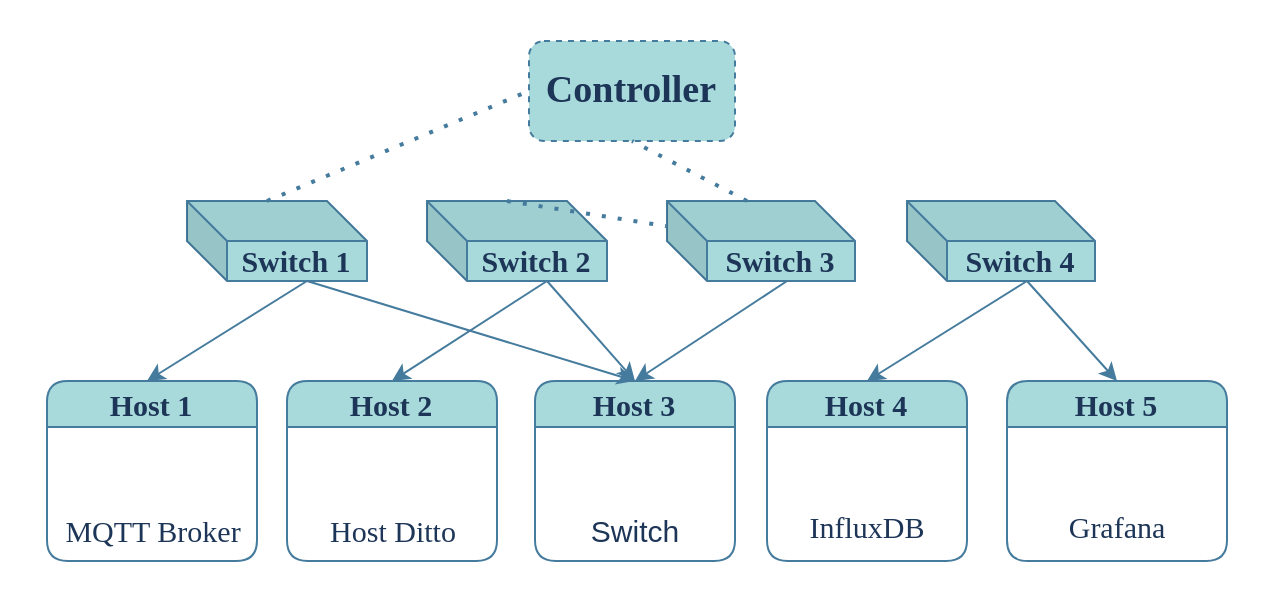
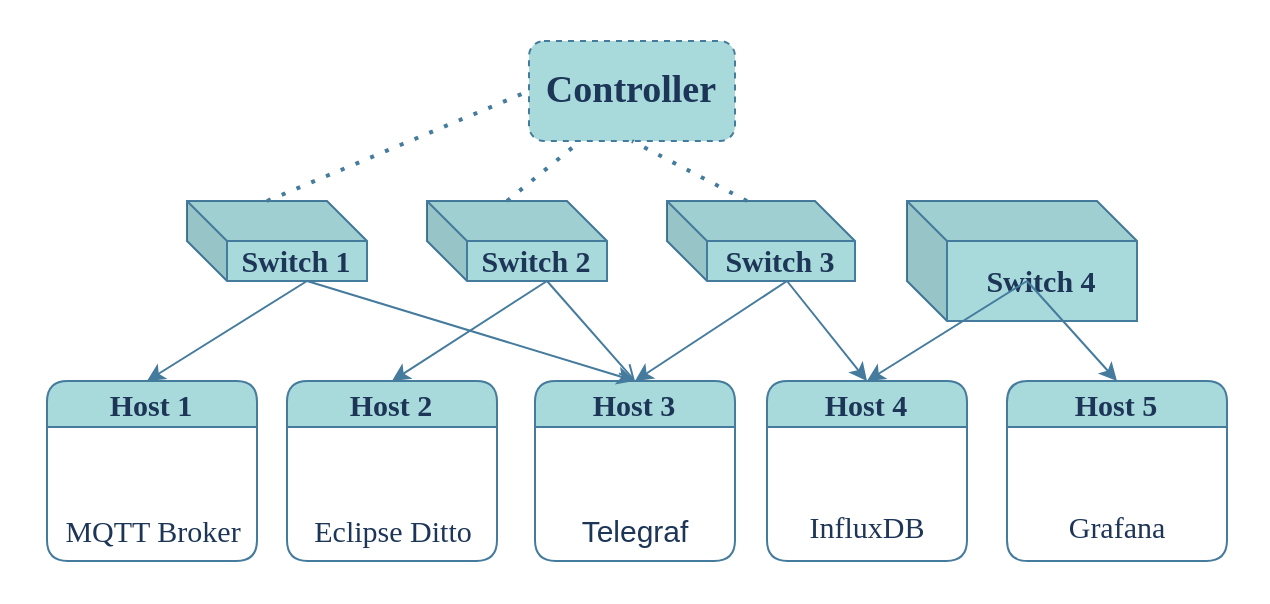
  <mxCell id="0" />
  <mxCell id="1" parent="0" />
  <mxCell id="2" value="Host 1" style="swimlane;startSize=23;labelBackgroundColor=none;fillColor=#A8DADC;strokeColor=#457B9D;fontColor=#1D3557;fontSize=15;fontFamily=Times New Roman;rounded=1;" parent="1" vertex="1"><mxGeometry x="23" y="190" width="105" height="90" as="geometry" /></mxCell>
  <mxCell id="3" value="" style="shape=image;verticalLabelPosition=bottom;labelBackgroundColor=none;verticalAlign=top;aspect=fixed;imageAspect=0;image=https://vmssoftware.com/images/intro/product/mosquitto.png;fillColor=#A8DADC;strokeColor=#457B9D;fontColor=#1D3557;rounded=1;" parent="2" vertex="1"><mxGeometry x="35" y="27.5" width="35" height="35" as="geometry" /></mxCell>
  <mxCell id="4" value="&lt;font face=&quot;Times New Roman&quot; style=&quot;font-size: 15px;&quot;&gt;MQTT Broker&lt;/font&gt;" style="text;html=1;align=center;verticalAlign=middle;resizable=0;points=[];autosize=1;strokeColor=none;fillColor=none;labelBackgroundColor=none;fontColor=#1D3557;rounded=1;" parent="2" vertex="1"><mxGeometry x="-2.5" y="60" width="110" height="30" as="geometry" /></mxCell>
  <mxCell id="5" value="&lt;font face=&quot;Times New Roman&quot; style=&quot;font-size: 19px;&quot;&gt;&lt;b&gt;Controller&lt;/b&gt;&lt;/font&gt;" style="rounded=1;whiteSpace=wrap;html=1;labelBackgroundColor=none;fillColor=#A8DADC;strokeColor=#457B9D;fontColor=#1D3557;dashed=1;" parent="1" vertex="1"><mxGeometry x="264" y="20" width="103" height="50" as="geometry" /></mxCell>
  <mxCell id="6" value="Host 2" style="swimlane;startSize=23;labelBackgroundColor=none;fillColor=#A8DADC;strokeColor=#457B9D;fontColor=#1D3557;fontSize=15;fontFamily=Times New Roman;rounded=1;" parent="1" vertex="1"><mxGeometry x="143" y="190" width="105" height="90" as="geometry" /></mxCell>
- <mxCell id="7" value="&lt;font face=&quot;Times New Roman&quot; style=&quot;font-size: 15px;&quot;&gt;Host Ditto&lt;/font&gt;" style="text;html=1;align=center;verticalAlign=middle;resizable=0;points=[];autosize=1;strokeColor=none;fillColor=none;labelBackgroundColor=none;fontColor=#1D3557;rounded=1;" parent="6" vertex="1"><mxGeometry x="2.5" y="60" width="100" height="30" as="geometry" /></mxCell>
+ <mxCell id="7" value="&lt;font face=&quot;Times New Roman&quot; style=&quot;font-size: 15px;&quot;&gt;Eclipse Ditto&lt;/font&gt;" style="text;html=1;align=center;verticalAlign=middle;resizable=0;points=[];autosize=1;strokeColor=none;fillColor=none;labelBackgroundColor=none;fontColor=#1D3557;rounded=1;" parent="6" vertex="1"><mxGeometry x="2.5" y="60" width="100" height="30" as="geometry" /></mxCell>
  <mxCell id="8" value="" style="shape=image;verticalLabelPosition=bottom;labelBackgroundColor=none;verticalAlign=top;aspect=fixed;imageAspect=0;image=https://predictiveworks.github.io/assets/images/ditto.png;fillColor=#A8DADC;strokeColor=#457B9D;fontColor=#1D3557;rounded=1;" parent="6" vertex="1"><mxGeometry x="35" y="27.5" width="35" height="35" as="geometry" /></mxCell>
  <mxCell id="9" value="Host 3" style="swimlane;startSize=23;labelBackgroundColor=none;fillColor=#A8DADC;strokeColor=#457B9D;fontColor=#1D3557;fontSize=15;fontFamily=Times New Roman;rounded=1;" parent="1" vertex="1"><mxGeometry x="267" y="190" width="100" height="90" as="geometry" /></mxCell>
- <mxCell id="10" value="&lt;font style=&quot;font-size: 15px;&quot;&gt;Switch&lt;/font&gt;" style="text;html=1;align=center;verticalAlign=middle;resizable=0;points=[];autosize=1;strokeColor=none;fillColor=none;labelBackgroundColor=none;fontColor=#1D3557;rounded=1;" parent="9" vertex="1"><mxGeometry x="10" y="60" width="80" height="30" as="geometry" /></mxCell>
+ <mxCell id="10" value="&lt;font style=&quot;font-size: 15px;&quot;&gt;Telegraf&lt;/font&gt;" style="text;html=1;align=center;verticalAlign=middle;resizable=0;points=[];autosize=1;strokeColor=none;fillColor=none;labelBackgroundColor=none;fontColor=#1D3557;rounded=1;" parent="9" vertex="1"><mxGeometry x="10" y="60" width="80" height="30" as="geometry" /></mxCell>
  <mxCell id="11" value="" style="shape=image;verticalLabelPosition=bottom;labelBackgroundColor=none;verticalAlign=top;aspect=fixed;imageAspect=0;image=https://projects.task.gda.pl/uploads/-/system/project/avatar/318/telegraf_role_logo.png;fillColor=#A8DADC;strokeColor=#457B9D;fontColor=#1D3557;rounded=1;" parent="9" vertex="1"><mxGeometry x="34.75" y="29.75" width="30.5" height="30.5" as="geometry" /></mxCell>
  <mxCell id="12" value="Host 4" style="swimlane;startSize=23;labelBackgroundColor=none;fillColor=#A8DADC;strokeColor=#457B9D;fontColor=#1D3557;fontSize=15;fontFamily=Times New Roman;rounded=1;" parent="1" vertex="1"><mxGeometry x="383" y="190" width="100" height="90" as="geometry" /></mxCell>
  <mxCell id="13" value="&lt;font face=&quot;Times New Roman&quot; style=&quot;font-size: 15px;&quot;&gt;InfluxDB&lt;/font&gt;" style="text;html=1;align=center;verticalAlign=middle;resizable=0;points=[];autosize=1;strokeColor=none;fillColor=none;labelBackgroundColor=none;fontColor=#1D3557;rounded=1;" parent="12" vertex="1"><mxGeometry x="10" y="58" width="80" height="30" as="geometry" /></mxCell>
  <mxCell id="14" value="" style="shape=image;verticalLabelPosition=bottom;labelBackgroundColor=none;verticalAlign=top;aspect=fixed;imageAspect=0;image=https://assets.zabbix.com/img/brands/influxdb.svg;fillColor=#A8DADC;strokeColor=#457B9D;fontColor=#1D3557;direction=south;rounded=1;" parent="12" vertex="1"><mxGeometry x="34.4" y="29.41" width="31.19" height="31.19" as="geometry" /></mxCell>
  <mxCell id="15" value="Host 5" style="swimlane;startSize=23;labelBackgroundColor=none;fillColor=#A8DADC;strokeColor=#457B9D;fontColor=#1D3557;fontSize=15;fontFamily=Times New Roman;rounded=1;" parent="1" vertex="1"><mxGeometry x="503" y="190" width="110" height="90" as="geometry" /></mxCell>
  <mxCell id="16" value="&lt;font face=&quot;Times New Roman&quot; style=&quot;font-size: 15px;&quot;&gt;Grafana&lt;/font&gt;" style="text;html=1;align=center;verticalAlign=middle;resizable=0;points=[];autosize=1;strokeColor=none;fillColor=none;labelBackgroundColor=none;fontColor=#1D3557;rounded=1;" parent="15" vertex="1"><mxGeometry x="20" y="58" width="70" height="30" as="geometry" /></mxCell>
  <mxCell id="17" value="" style="shape=image;verticalLabelPosition=bottom;labelBackgroundColor=none;verticalAlign=top;aspect=fixed;imageAspect=0;image=https://seeklogo.com/images/G/grafana-logo-15BA0AFA8A-seeklogo.com.png;fillColor=#A8DADC;strokeColor=#457B9D;fontColor=#1D3557;rounded=1;" parent="15" vertex="1"><mxGeometry x="35.28" y="28.99" width="29.45" height="32.02" as="geometry" /></mxCell>
  <mxCell id="18" value="&lt;font face=&quot;Times New Roman&quot; style=&quot;font-size: 15px;&quot;&gt;&lt;b&gt;Switch 1&lt;/b&gt;&lt;/font&gt;" style="shape=cube;whiteSpace=wrap;html=1;boundedLbl=1;backgroundOutline=1;darkOpacity=0.05;darkOpacity2=0.1;labelBackgroundColor=none;fillColor=#A8DADC;strokeColor=#457B9D;fontColor=#1D3557;rounded=1;" parent="1" vertex="1"><mxGeometry x="93" y="100" width="90" height="40" as="geometry" /></mxCell>
  <mxCell id="19" value="&lt;font face=&quot;Times New Roman&quot; style=&quot;font-size: 15px;&quot;&gt;&lt;b&gt;Switch 2&lt;/b&gt;&lt;/font&gt;" style="shape=cube;whiteSpace=wrap;html=1;boundedLbl=1;backgroundOutline=1;darkOpacity=0.05;darkOpacity2=0.1;labelBackgroundColor=none;fillColor=#A8DADC;strokeColor=#457B9D;fontColor=#1D3557;rounded=1;" parent="1" vertex="1"><mxGeometry x="213" y="100" width="90" height="40" as="geometry" /></mxCell>
  <mxCell id="20" value="&lt;font face=&quot;Times New Roman&quot; style=&quot;font-size: 15px;&quot;&gt;&lt;b&gt;Switch 3&lt;/b&gt;&lt;/font&gt;" style="shape=cube;whiteSpace=wrap;html=1;boundedLbl=1;backgroundOutline=1;darkOpacity=0.05;darkOpacity2=0.1;labelBackgroundColor=none;fillColor=#A8DADC;strokeColor=#457B9D;fontColor=#1D3557;rounded=1;" parent="1" vertex="1"><mxGeometry x="333" y="100" width="94" height="40" as="geometry" /></mxCell>
- <mxCell id="21" value="&lt;font face=&quot;Times New Roman&quot; style=&quot;font-size: 15px;&quot;&gt;&lt;b&gt;Switch 4&lt;/b&gt;&lt;/font&gt;" style="shape=cube;whiteSpace=wrap;html=1;boundedLbl=1;backgroundOutline=1;darkOpacity=0.05;darkOpacity2=0.1;labelBackgroundColor=none;fillColor=#A8DADC;strokeColor=#457B9D;fontColor=#1D3557;rounded=1;" parent="1" vertex="1"><mxGeometry x="453" y="100" width="94" height="40" as="geometry" /></mxCell>
+ <mxCell id="21" value="&lt;font face=&quot;Times New Roman&quot; style=&quot;font-size: 15px;&quot;&gt;&lt;b&gt;Switch 4&lt;/b&gt;&lt;/font&gt;" style="shape=cube;whiteSpace=wrap;html=1;boundedLbl=1;backgroundOutline=1;darkOpacity=0.05;darkOpacity2=0.1;labelBackgroundColor=none;fillColor=#A8DADC;strokeColor=#457B9D;fontColor=#1D3557;rounded=1;" parent="1" vertex="1"><mxGeometry x="453" y="100" width="115" height="60" as="geometry" /></mxCell>
  <mxCell id="22" value="" style="endArrow=none;dashed=1;html=1;dashPattern=1 3;strokeWidth=2;rounded=1;entryX=0;entryY=0.5;entryDx=0;entryDy=0;exitX=0;exitY=0;exitDx=40;exitDy=0;exitPerimeter=0;labelBackgroundColor=none;strokeColor=#457B9D;fontColor=default;" parent="1" source="18" target="5" edge="1"><mxGeometry width="50" height="50" relative="1" as="geometry"><mxPoint x="173" y="60" as="sourcePoint" /><mxPoint x="323" y="-30" as="targetPoint" /></mxGeometry></mxCell>
- <mxCell id="23" value="" style="endArrow=none;dashed=1;html=1;dashPattern=1 3;strokeWidth=2;rounded=1;exitX=0;exitY=0;exitDx=40;exitDy=0;exitPerimeter=0;labelBackgroundColor=none;strokeColor=#457B9D;fontColor=default;" parent="1" source="19" target="20" edge="1"><mxGeometry width="50" height="50" relative="1" as="geometry"><mxPoint x="303" y="60" as="sourcePoint" /><mxPoint x="453" y="-30" as="targetPoint" /></mxGeometry></mxCell>
+ <mxCell id="23" value="" style="endArrow=none;dashed=1;html=1;dashPattern=1 3;strokeWidth=2;rounded=1;entryX=0.25;entryY=1;entryDx=0;entryDy=0;exitX=0;exitY=0;exitDx=40;exitDy=0;exitPerimeter=0;labelBackgroundColor=none;strokeColor=#457B9D;fontColor=default;" parent="1" source="19" target="5" edge="1"><mxGeometry width="50" height="50" relative="1" as="geometry"><mxPoint x="303" y="60" as="sourcePoint" /><mxPoint x="453" y="-30" as="targetPoint" /></mxGeometry></mxCell>
  <mxCell id="24" value="" style="endArrow=none;dashed=1;html=1;dashPattern=1 3;strokeWidth=2;rounded=1;entryX=0.5;entryY=1;entryDx=0;entryDy=0;exitX=0;exitY=0;exitDx=40;exitDy=0;exitPerimeter=0;labelBackgroundColor=none;strokeColor=#457B9D;fontColor=default;" parent="1" source="20" target="5" edge="1"><mxGeometry width="50" height="50" relative="1" as="geometry"><mxPoint x="452" y="70" as="sourcePoint" /><mxPoint x="513" y="-30" as="targetPoint" /></mxGeometry></mxCell>
  <mxCell id="25" value="" style="endArrow=classic;html=1;exitX=0;exitY=0;exitDx=60;exitDy=40;exitPerimeter=0;labelBackgroundColor=none;strokeColor=#457B9D;fontColor=default;targetPerimeterSpacing=10;rounded=1;arcSize=20;" parent="1" source="18" edge="1"><mxGeometry width="50" height="50" relative="1" as="geometry"><mxPoint x="103" y="120" as="sourcePoint" /><mxPoint x="73" y="190" as="targetPoint" /></mxGeometry></mxCell>
  <mxCell id="26" value="" style="endArrow=classic;html=1;rounded=1;labelBackgroundColor=none;strokeColor=#457B9D;fontColor=default;entryX=0.5;entryY=0;entryDx=0;entryDy=0;" parent="1" target="9" edge="1"><mxGeometry width="50" height="50" relative="1" as="geometry"><mxPoint x="153" y="140" as="sourcePoint" /><mxPoint x="313" y="190" as="targetPoint" /></mxGeometry></mxCell>
  <mxCell id="27" value="" style="endArrow=classic;html=1;rounded=1;exitX=0;exitY=0;exitDx=60;exitDy=40;exitPerimeter=0;entryX=0.5;entryY=0;entryDx=0;entryDy=0;labelBackgroundColor=none;strokeColor=#457B9D;fontColor=default;targetPerimeterSpacing=7;" parent="1" source="19" target="6" edge="1"><mxGeometry width="50" height="50" relative="1" as="geometry"><mxPoint x="323" y="130" as="sourcePoint" /><mxPoint x="223" y="190" as="targetPoint" /></mxGeometry></mxCell>
  <mxCell id="28" value="" style="endArrow=classic;html=1;rounded=1;exitX=0;exitY=0;exitDx=60;exitDy=40;exitPerimeter=0;labelBackgroundColor=none;strokeColor=#457B9D;fontColor=default;entryX=0.5;entryY=0;entryDx=0;entryDy=0;" parent="1" source="20" target="9" edge="1"><mxGeometry width="50" height="50" relative="1" as="geometry"><mxPoint x="383" y="170" as="sourcePoint" /><mxPoint x="323" y="190" as="targetPoint" /></mxGeometry></mxCell>
+ <mxCell id="29" value="" style="endArrow=classic;html=1;rounded=1;exitX=0;exitY=0;exitDx=60;exitDy=40;exitPerimeter=0;entryX=0.5;entryY=0;entryDx=0;entryDy=0;labelBackgroundColor=none;strokeColor=#457B9D;fontColor=default;" parent="1" source="20" target="12" edge="1"><mxGeometry width="50" height="50" relative="1" as="geometry"><mxPoint x="383" y="170" as="sourcePoint" /><mxPoint x="523" y="160" as="targetPoint" /></mxGeometry></mxCell>
  <mxCell id="30" value="" style="endArrow=classic;html=1;rounded=1;exitX=0;exitY=0;exitDx=60;exitDy=40;exitPerimeter=0;entryX=0.5;entryY=0;entryDx=0;entryDy=0;labelBackgroundColor=none;strokeColor=#457B9D;fontColor=default;" parent="1" source="21" target="12" edge="1"><mxGeometry width="50" height="50" relative="1" as="geometry"><mxPoint x="643" y="110" as="sourcePoint" /><mxPoint x="563" y="180" as="targetPoint" /></mxGeometry></mxCell>
  <mxCell id="31" value="" style="endArrow=classic;html=1;rounded=1;entryX=0.5;entryY=0;entryDx=0;entryDy=0;exitX=0;exitY=0;exitDx=60;exitDy=40;exitPerimeter=0;labelBackgroundColor=none;strokeColor=#457B9D;fontColor=default;" parent="1" source="21" target="15" edge="1"><mxGeometry width="50" height="50" relative="1" as="geometry"><mxPoint x="643" y="110" as="sourcePoint" /><mxPoint x="443" y="180" as="targetPoint" /></mxGeometry></mxCell>
- <mxCell id="32" value="" style="endArrow=classic;html=1;rounded=1;exitX=0;exitY=0;exitDx=60;exitDy=40;exitPerimeter=0;labelBackgroundColor=none;strokeColor=#457B9D;fontColor=default;entryX=0.5;entryY=0;entryDx=0;entryDy=0;" parent="1" source="19" target="9" edge="1"><mxGeometry width="50" height="50" relative="1" as="geometry"><mxPoint x="323" y="110" as="sourcePoint" /><mxPoint x="317" y="190" as="targetPoint" /></mxGeometry></mxCell>
+ <mxCell id="32" value="" style="endArrow=open;html=1;rounded=1;exitX=0;exitY=0;exitDx=60;exitDy=40;exitPerimeter=0;labelBackgroundColor=none;strokeColor=#457B9D;fontColor=default;entryX=0.5;entryY=0;entryDx=0;entryDy=0;" parent="1" source="19" target="9" edge="1"><mxGeometry width="50" height="50" relative="1" as="geometry"><mxPoint x="323" y="110" as="sourcePoint" /><mxPoint x="317" y="190" as="targetPoint" /></mxGeometry></mxCell>
